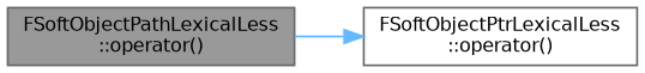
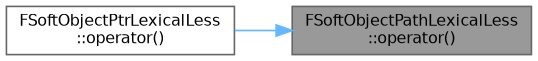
  digraph {
    rankdir=RL
    node [fontname=Helvetica fontsize=10 shape=box style=filled]
    n1 [color=gray40 fillcolor=grey60 fontcolor=black height=0.2 label="FSoftObjectPathLexicalLess\l::operator()" width=0.4]
    n2 [color=grey40 fillcolor=white height=0.2 label="FSoftObjectPtrLexicalLess\l::operator()" width=0.4]
-   n2 -> n1 [color=steelblue1 dir=back fontname=Helvetica fontsize=10 labelfontname=Helvetica labelfontsize=10 style=solid]
+   n1 -> n2 [color=steelblue1 dir=back fontname=Helvetica fontsize=10 labelfontname=Helvetica labelfontsize=10 style=solid]
  }
